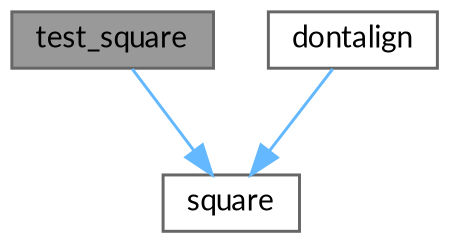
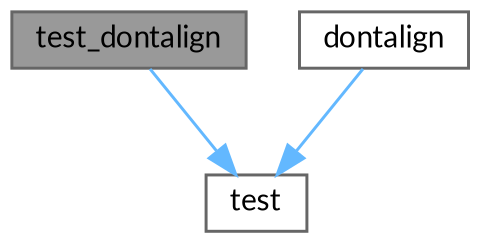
  digraph {
    fontname=Lato
    rankdir=TB
    node [color=grey40 fillcolor=white fontname=Lato fontsize=10 shape=box style=filled]
    edge [color=steelblue1 fontname=Lato fontsize=10 labelfontname=Helvetica labelfontsize=10 style=solid]
-   n1 [color=gray40 fillcolor=grey60 fontcolor=black height=0.2 label=test_square width=0.4]
-   n2 [height=0.2 label=square width=0.4]
+   n1 [color=gray40 fillcolor=grey60 fontcolor=black height=0.2 label=test_dontalign width=0.4]
+   n2 [height=0.2 label=test width=0.4]
    n3 [height=0.2 label=dontalign width=0.4]
    n1 -> n2
    n3 -> n2
  }
